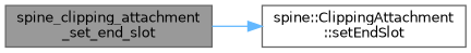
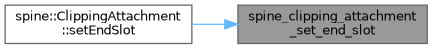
  digraph {
    rankdir=LR
    node [fontname=Helvetica fontsize=10 shape=box style=filled]
    n1 [color=gray40 fillcolor=grey60 fontcolor=black height=0.2 label="spine_clipping_attachment\l_set_end_slot" width=0.4]
    n2 [color=grey40 fillcolor=white height=0.2 label="spine::ClippingAttachment\l::setEndSlot" width=0.4]
-   n1 -> n2 [color=steelblue1 fontname=Helvetica fontsize=10 labelfontname=Helvetica labelfontsize=10 style=solid]
+   n2 -> n1 [color=steelblue1 fontname=Helvetica fontsize=10 labelfontname=Helvetica labelfontsize=10 style=solid]
  }
